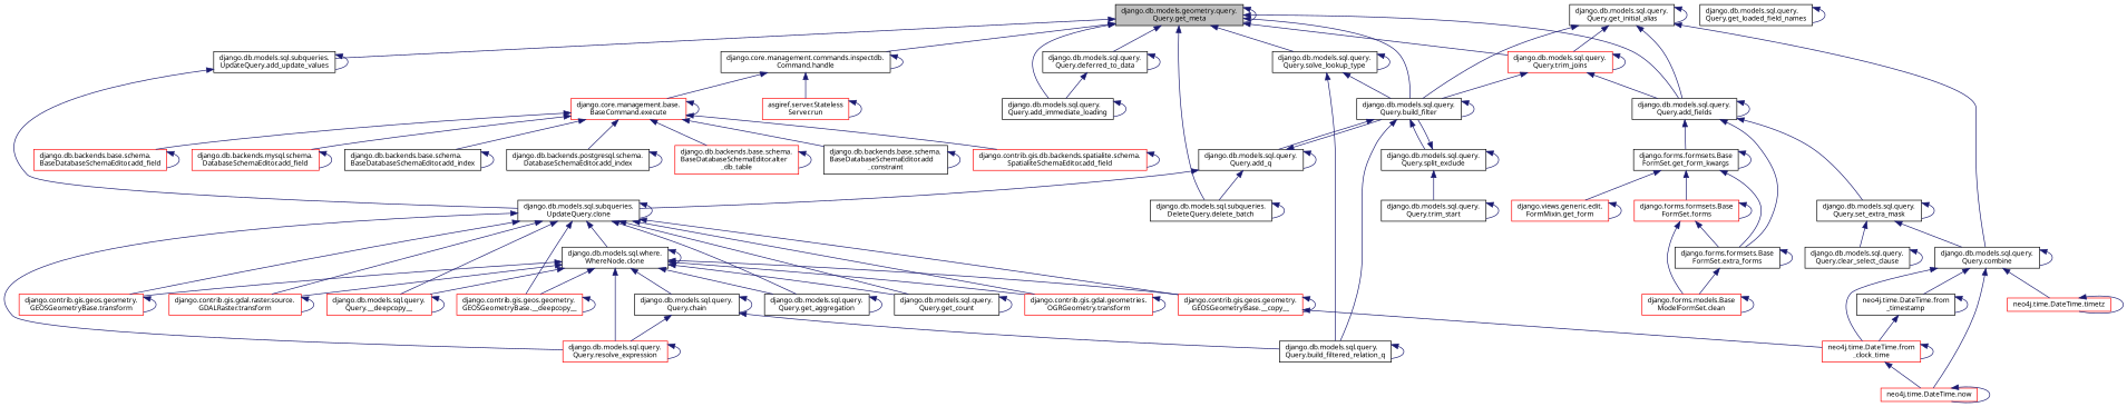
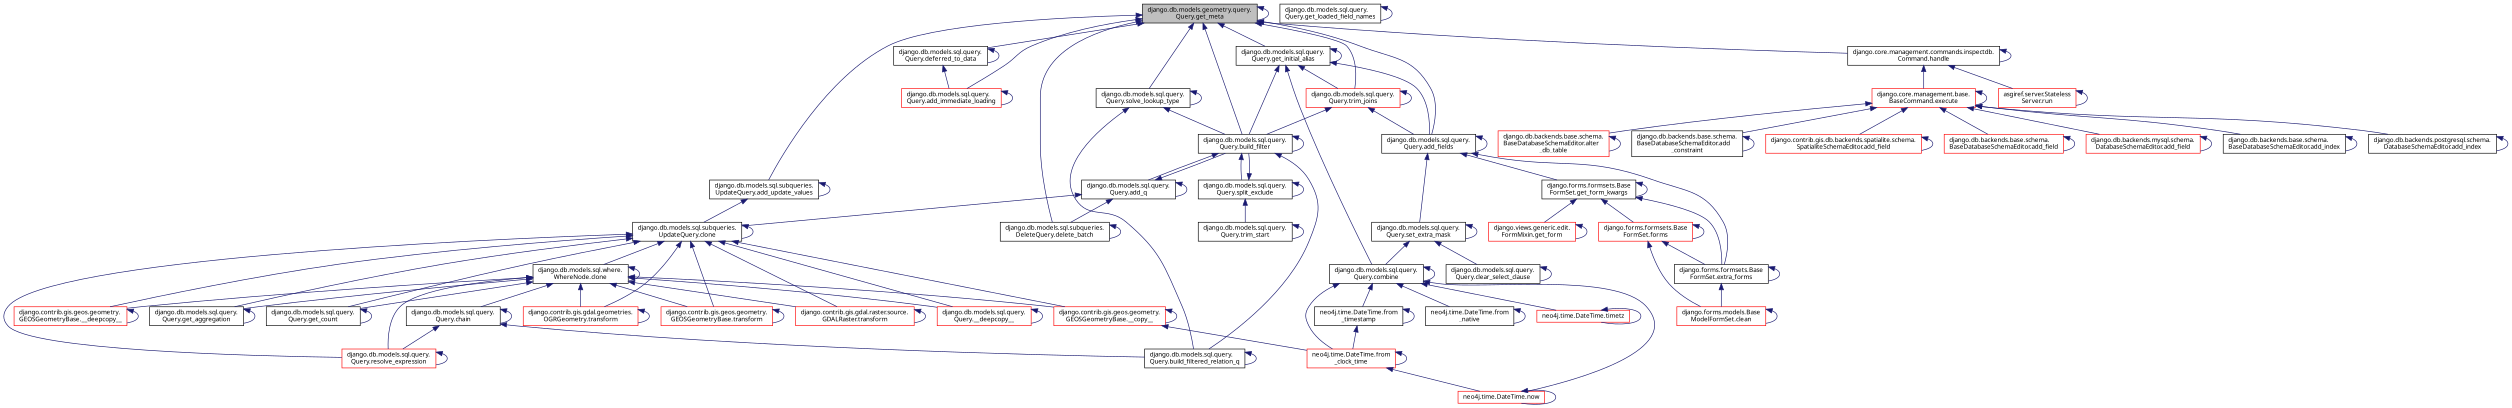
  digraph {
    fontname="Noto Sans"
    rankdir=TB
    node [color=black fillcolor=white fontname="Noto Sans" fontsize=10 shape=record style=filled]
    edge [color=midnightblue dir=back fontname="Noto Sans" fontsize=10 labelfontname=Helvetica labelfontsize=10 style=solid]
    n1 [fillcolor=grey75 fontcolor=black height=0.2 label="django.db.models.geometry.query.\lQuery.get_meta" width=0.4]
    n2 [height=0.2 label="django.db.models.sql.query.\lQuery.add_fields" width=0.4]
-   n3 [height=0.2 label="django.db.models.sql.query.\lQuery.add_immediate_loading" width=0.4]
+   n3 [color=red height=0.2 label="django.db.models.sql.query.\lQuery.add_immediate_loading" width=0.4]
    n4 [height=0.2 label="django.db.models.sql.subqueries.\lUpdateQuery.add_update_values" width=0.4]
    n5 [height=0.2 label="django.db.models.sql.query.\lQuery.build_filter" width=0.4]
    n6 [height=0.2 label="django.db.models.sql.subqueries.\lDeleteQuery.delete_batch" width=0.4]
    n7 [height=0.2 label="django.db.models.sql.query.\lQuery.deferred_to_data" width=0.4]
    n8 [height=0.2 label="django.db.models.sql.query.\lQuery.get_initial_alias" width=0.4]
    n9 [color=red height=0.2 label="django.db.models.sql.query.\lQuery.trim_joins" width=0.4]
    n10 [height=0.2 label="django.core.management.commands.inspectdb.\lCommand.handle" width=0.4]
    n11 [height=0.2 label="django.db.models.sql.query.\lQuery.solve_lookup_type" width=0.4]
    n12 [height=0.2 label="django.forms.formsets.Base\lFormSet.extra_forms" width=0.4]
    n13 [height=0.2 label="django.forms.formsets.Base\lFormSet.get_form_kwargs" width=0.4]
    n14 [height=0.2 label="django.db.models.sql.query.\lQuery.set_extra_mask" width=0.4]
    n15 [height=0.2 label="django.db.models.sql.subqueries.\lUpdateQuery.clone" width=0.4]
    n16 [height=0.2 label="django.db.models.sql.query.\lQuery.build_filtered_relation_q" width=0.4]
    n17 [height=0.2 label="django.db.models.sql.query.\lQuery.add_q" width=0.4]
    n18 [height=0.2 label="django.db.models.sql.query.\lQuery.split_exclude" width=0.4]
    n19 [height=0.2 label="django.db.models.sql.query.\lQuery.combine" width=0.4]
    n20 [color=red height=0.2 label="django.core.management.base.\lBaseCommand.execute" width=0.4]
    n21 [color=red height=0.2 label="asgiref.server.Stateless\lServer.run" width=0.4]
    n22 [color=red height=0.2 label="django.forms.models.Base\lModelFormSet.clean" width=0.4]
    n23 [color=red height=0.2 label="django.forms.formsets.Base\lFormSet.forms" width=0.4]
    n24 [color=red height=0.2 label="django.views.generic.edit.\lFormMixin.get_form" width=0.4]
    n25 [height=0.2 label="django.db.models.sql.query.\lQuery.clear_select_clause" width=0.4]
    n26 [color=red height=0.2 label="neo4j.time.DateTime.from\l_clock_time" width=0.4]
    n27 [height=0.2 label="neo4j.time.DateTime.from\l_timestamp" width=0.4]
    n28 [color=red height=0.2 label="neo4j.time.DateTime.now" width=0.4]
+   n29 [height=0.2 label="neo4j.time.DateTime.from\l_native" width=0.4]
    n30 [color=red height=0.2 label="neo4j.time.DateTime.timetz" width=0.4]
    n31 [color=red height=0.2 label="django.contrib.gis.geos.geometry.\lGEOSGeometryBase.__copy__" width=0.4]
    n32 [color=red height=0.2 label="django.db.models.sql.query.\lQuery.__deepcopy__" width=0.4]
    n33 [color=red height=0.2 label="django.contrib.gis.geos.geometry.\lGEOSGeometryBase.__deepcopy__" width=0.4]
    n34 [color=red height=0.2 label="django.db.models.sql.query.\lQuery.resolve_expression" width=0.4]
    n35 [height=0.2 label="django.db.models.sql.where.\lWhereNode.clone" width=0.4]
    n36 [height=0.2 label="django.db.models.sql.query.\lQuery.get_aggregation" width=0.4]
    n37 [height=0.2 label="django.db.models.sql.query.\lQuery.get_count" width=0.4]
    n38 [color=red height=0.2 label="django.contrib.gis.gdal.geometries.\lOGRGeometry.transform" width=0.4]
    n39 [color=red height=0.2 label="django.contrib.gis.geos.geometry.\lGEOSGeometryBase.transform" width=0.4]
    n40 [color=red height=0.2 label="django.contrib.gis.gdal.raster.source.\lGDALRaster.transform" width=0.4]
    n41 [height=0.2 label="django.db.models.sql.query.\lQuery.chain" width=0.4]
    n42 [height=0.2 label="django.db.models.sql.query.\lQuery.trim_start" width=0.4]
    n43 [height=0.2 label="django.db.models.sql.query.\lQuery.get_loaded_field_names" width=0.4]
    n44 [height=0.2 label="django.db.backends.base.schema.\lBaseDatabaseSchemaEditor.add\l_constraint" width=0.4]
    n45 [color=red height=0.2 label="django.contrib.gis.db.backends.spatialite.schema.\lSpatialiteSchemaEditor.add_field" width=0.4]
    n46 [color=red height=0.2 label="django.db.backends.base.schema.\lBaseDatabaseSchemaEditor.add_field" width=0.4]
    n47 [color=red height=0.2 label="django.db.backends.mysql.schema.\lDatabaseSchemaEditor.add_field" width=0.4]
    n48 [height=0.2 label="django.db.backends.base.schema.\lBaseDatabaseSchemaEditor.add_index" width=0.4]
    n49 [height=0.2 label="django.db.backends.postgresql.schema.\lDatabaseSchemaEditor.add_index" width=0.4]
    n50 [color=red height=0.2 label="django.db.backends.base.schema.\lBaseDatabaseSchemaEditor.alter\l_db_table" width=0.4]
    n1 -> n1
    n1 -> n2
    n1 -> n3
    n1 -> n4
    n1 -> n5
    n1 -> n6
    n1 -> n7
+   n1 -> n8
    n1 -> n9
    n1 -> n10
    n1 -> n11
    n2 -> n2
    n2 -> n12
    n2 -> n13
    n2 -> n14
    n3 -> n3
    n4 -> n4
    n4 -> n15
    n5 -> n5
    n5 -> n16
    n5 -> n17
    n5 -> n18
    n6 -> n6
    n7 -> n3
    n7 -> n7
    n8 -> n2
    n8 -> n5
    n8 -> n8
    n8 -> n9
    n8 -> n19
    n9 -> n2
    n9 -> n5
    n9 -> n9
    n10 -> n10
    n10 -> n20
    n10 -> n21
    n11 -> n5
    n11 -> n11
    n11 -> n16
    n12 -> n12
    n12 -> n22
    n13 -> n12
    n13 -> n13
    n13 -> n23
    n13 -> n24
    n14 -> n14
    n14 -> n19
    n14 -> n25
    n15 -> n15
    n15 -> n31
    n15 -> n32
    n15 -> n33
    n15 -> n34
    n15 -> n35
    n15 -> n36
    n15 -> n37
    n15 -> n38
    n15 -> n39
    n15 -> n40
    n16 -> n16
    n17 -> n5
    n17 -> n6
    n17 -> n15
    n17 -> n17
    n18 -> n5
    n18 -> n18
    n18 -> n42
    n19 -> n19
    n19 -> n26
    n19 -> n27
    n19 -> n28
+   n19 -> n29
    n19 -> n30
    n20 -> n20
    n20 -> n44
    n20 -> n45
    n20 -> n46
    n20 -> n47
    n20 -> n48
    n20 -> n49
    n20 -> n50
    n21 -> n21
    n22 -> n22
    n23 -> n12
    n23 -> n22
    n23 -> n23
    n24 -> n24
    n25 -> n25
    n26 -> n26
    n26 -> n28
    n27 -> n26
    n27 -> n27
    n28 -> n28
+   n29 -> n29
    n30 -> n30
    n31 -> n26
    n31 -> n31
    n32 -> n32
    n33 -> n33
    n34 -> n34
    n35 -> n31
    n35 -> n32
    n35 -> n33
    n35 -> n34
    n35 -> n35
    n35 -> n36
    n35 -> n37
    n35 -> n38
    n35 -> n39
    n35 -> n40
    n35 -> n41
    n36 -> n36
    n37 -> n37
    n38 -> n38
    n39 -> n39
    n40 -> n40
    n41 -> n16
    n41 -> n34
    n41 -> n41
    n42 -> n42
    n43 -> n43
    n44 -> n44
    n45 -> n45
    n46 -> n46
    n47 -> n47
    n48 -> n48
    n49 -> n49
    n50 -> n50
  }
